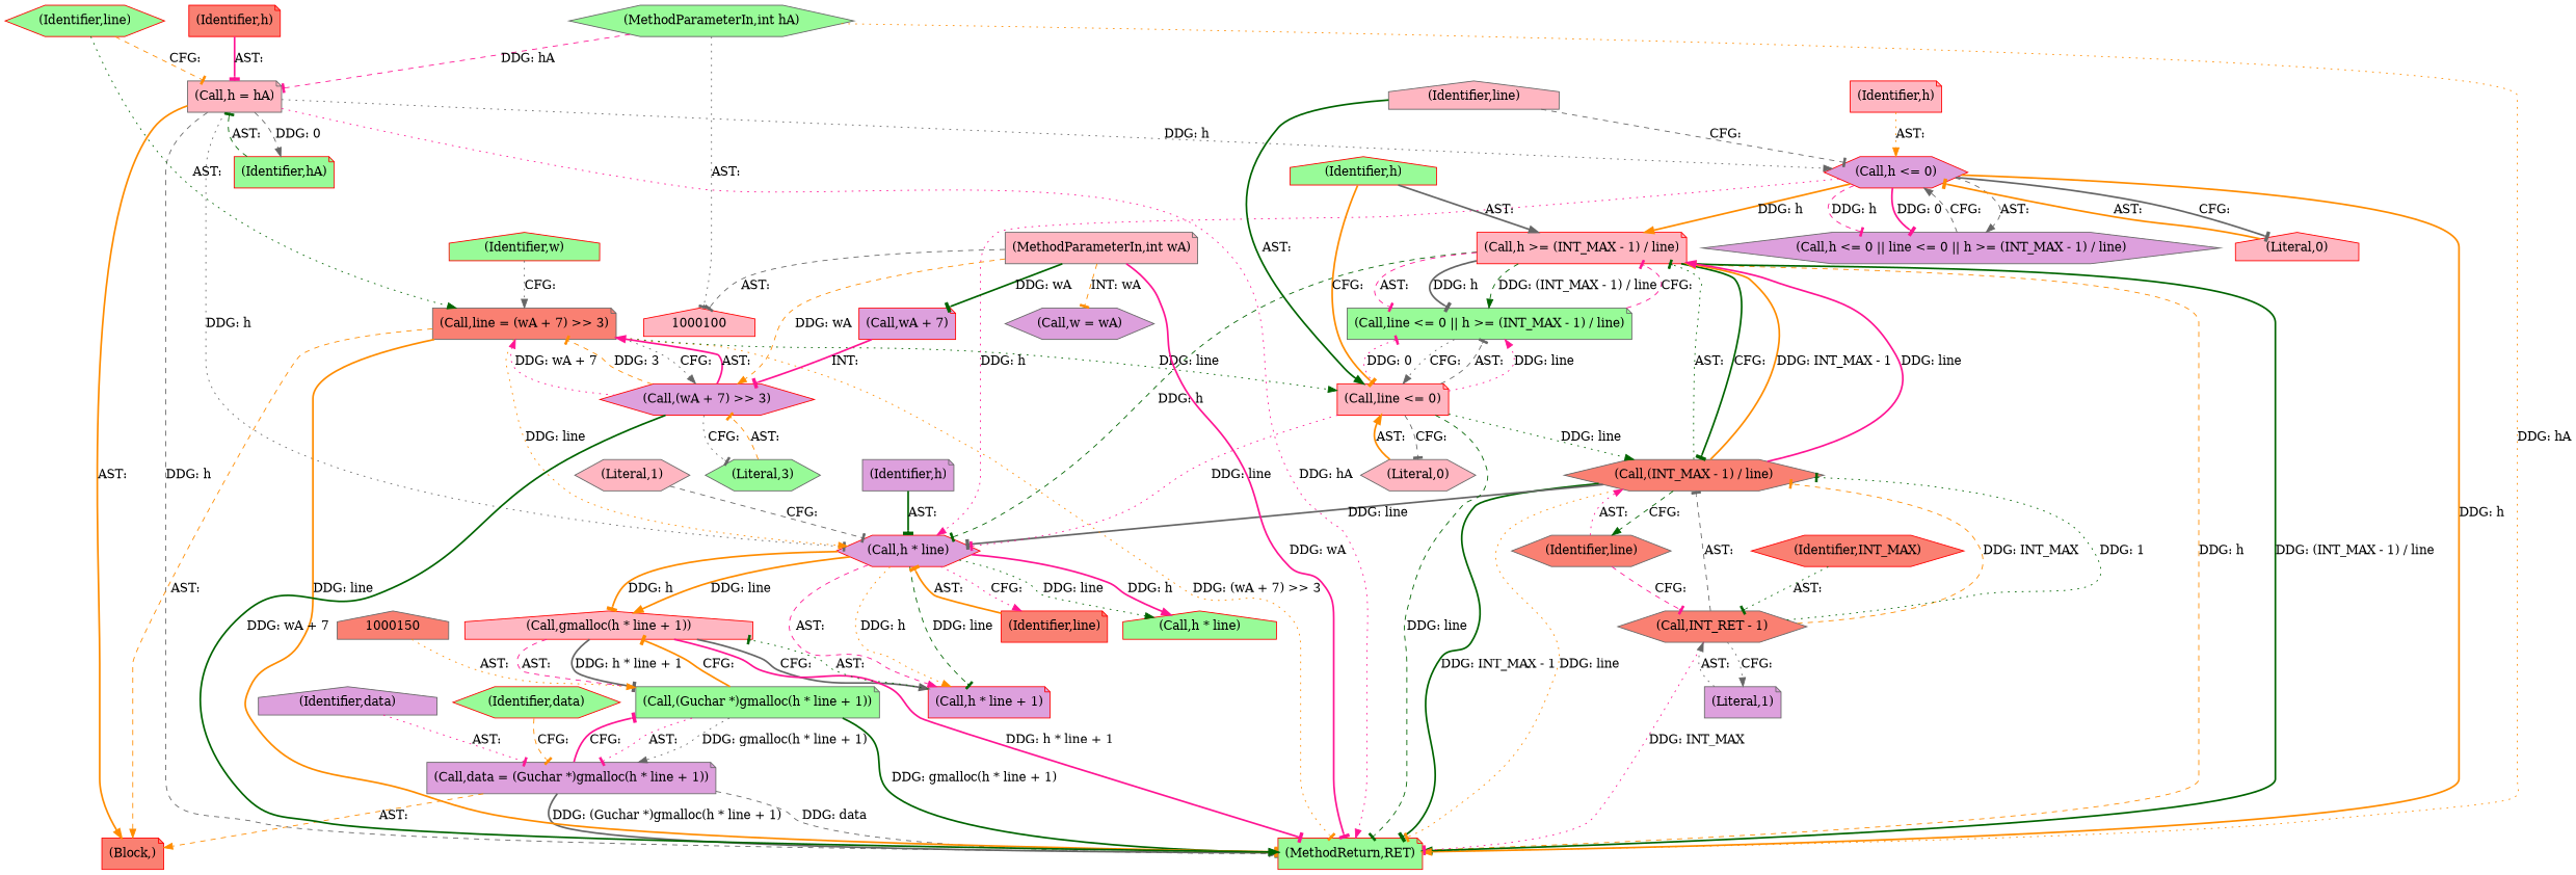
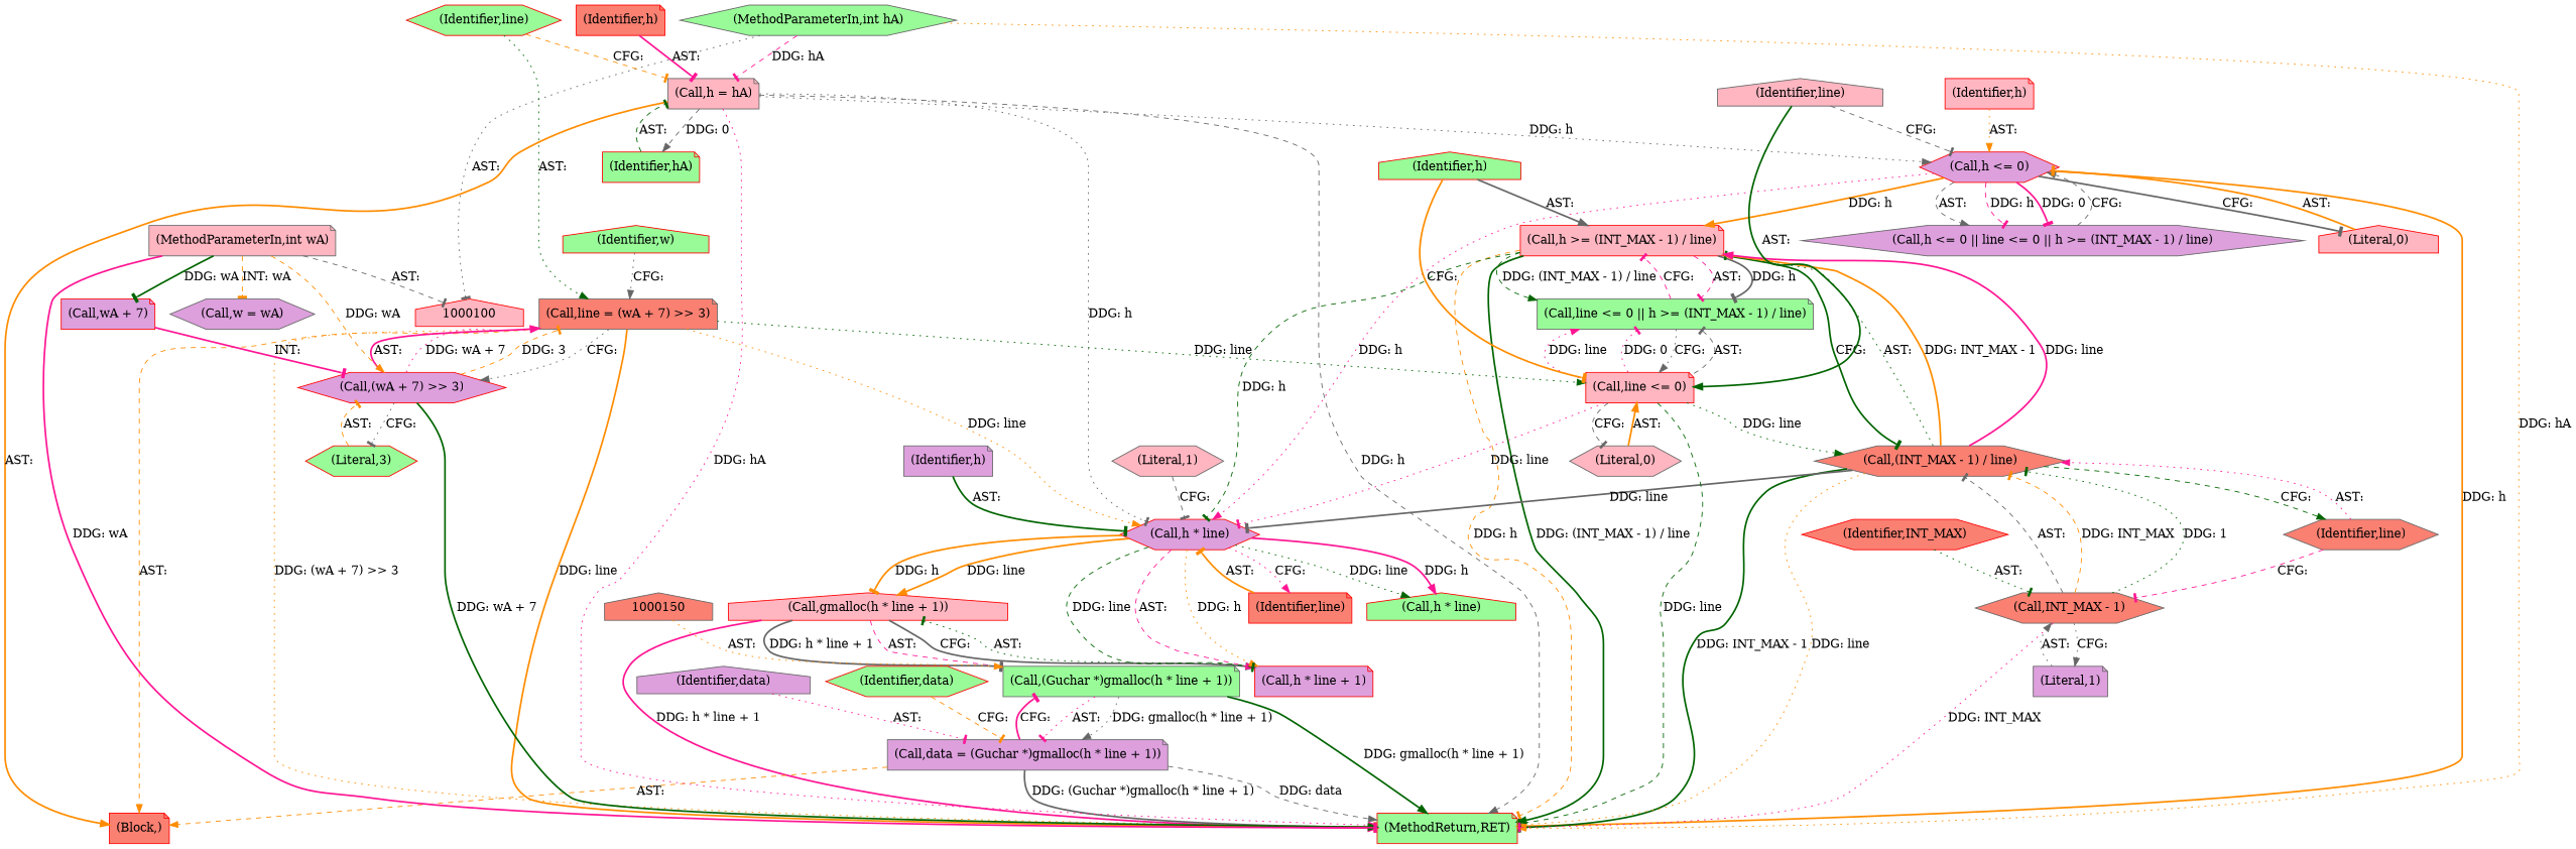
  digraph {
    node [color=red fillcolor=lightpink shape=note style=filled]
    edge [arrowhead=tee color=darkorange style=bold]
    n1 [label="(Call,gmalloc(h * line + 1))" shape=house]
    n2 [color=gray40 fillcolor=palegreen label="(Call,(Guchar *)gmalloc(h * line + 1))"]
    n3 [fillcolor=plum label="(Call,h * line + 1)"]
    n4 [fillcolor=palegreen label="(MethodReturn,RET)"]
    n5 [color=gray40 fillcolor=plum label="(Call,data = (Guchar *)gmalloc(h * line + 1))"]
    n6 [fillcolor=plum label="(Call,h * line)" shape=hexagon]
    n7 [fillcolor=salmon label="(Identifier,line)"]
    n8 [fillcolor=palegreen label="(Call,h * line)" shape=house]
    n9 [fillcolor=plum label="(Call,h <= 0)" shape=hexagon]
    n10 [label="(Call,h >= (INT_MAX - 1) / line)"]
    n11 [color=gray40 fillcolor=plum label="(Call,h <= 0 || line <= 0 || h >= (INT_MAX - 1) / line)" shape=hexagon]
    n12 [label="(Literal,0)" shape=house]
    n13 [color=gray40 fillcolor=salmon label="(Call,(INT_MAX - 1) / line)" shape=hexagon]
    n14 [color=gray40 fillcolor=palegreen label="(Call,line <= 0 || h >= (INT_MAX - 1) / line)"]
    n15 [color=gray40 label="(Call,h = hA)"]
    n16 [fillcolor=palegreen label="(Identifier,hA)"]
    n17 [fillcolor=salmon label="(Block,)"]
    n18 [color=gray40 fillcolor=palegreen label="(MethodParameterIn,int hA)" shape=hexagon]
    1000100 [shape=house]
    n20 [color=gray40 fillcolor=salmon label="(Identifier,line)" shape=hexagon]
    n21 [label="(Call,line <= 0)"]
-   n22 [color=gray40 fillcolor=salmon label="(Call,INT_RET - 1)" shape=hexagon]
+   n22 [color=gray40 fillcolor=salmon label="(Call,INT_MAX - 1)" shape=hexagon]
    n23 [color=gray40 fillcolor=plum label="(Literal,1)"]
    n24 [color=gray40 label="(Literal,0)" shape=hexagon]
    n25 [color=gray40 fillcolor=salmon label="(Call,line = (wA + 7) >> 3)"]
    n26 [fillcolor=plum label="(Call,(wA + 7) >> 3)" shape=hexagon]
-   n27 [color=gray40 fillcolor=palegreen label="(Literal,3)" shape=hexagon]
+   n27 [fillcolor=palegreen label="(Literal,3)" shape=hexagon]
    n28 [color=gray40 label="(MethodParameterIn,int wA)"]
    n29 [fillcolor=plum label="(Call,wA + 7)"]
    n30 [color=gray40 fillcolor=plum label="(Call,w = wA)" shape=hexagon]
    n31 [fillcolor=salmon label="(Identifier,h)"]
    n32 [label="(Identifier,h)"]
    n33 [fillcolor=salmon label="(Identifier,INT_MAX)" shape=hexagon]
    n34 [color=gray40 label="(Identifier,line)" shape=house]
    n35 [color=gray40 label="(Literal,1)" shape=hexagon]
    n36 [fillcolor=palegreen label="(Identifier,line)" shape=hexagon]
    n37 [fillcolor=palegreen label="(Identifier,data)" shape=hexagon]
    n38 [color=gray40 fillcolor=plum label="(Identifier,data)" shape=house]
    n39 [color=gray40 fillcolor=plum label="(Identifier,h)"]
    n40 [fillcolor=palegreen label="(Identifier,h)" shape=house]
    n41 [fillcolor=palegreen label="(Identifier,w)" shape=house]
    1000150 [color=gray40 fillcolor=salmon shape=house]
    n1 -> n2 [color=deeppink label="AST: " style=dashed]
    n1 -> n2 [color=gray40 label="DDG: h * line + 1"]
    n1 -> n3 [arrowhead=normal color=gray40 label="CFG: "]
-   n1 -> n4 [color=deeppink label="DDG: h * line + 1"]
-   n2 -> n1 [label="CFG: "]
+   n1 -> n4 [arrowhead=normal color=deeppink label="DDG: h * line + 1"]
    n2 -> n4 [arrowhead=normal color=darkgreen label="DDG: gmalloc(h * line + 1)"]
    n2 -> n5 [color=deeppink label="AST: " style=dotted]
    n2 -> n5 [arrowhead=normal color=gray40 label="DDG: gmalloc(h * line + 1)" style=dotted]
    n3 -> n1 [color=darkgreen label="AST: " style=dotted]
    n5 -> n2 [color=deeppink label="CFG: "]
    n5 -> n4 [color=gray40 label="DDG: (Guchar *)gmalloc(h * line + 1)"]
    n5 -> n4 [arrowhead=normal color=gray40 label="DDG: data" style=dashed]
    n5 -> n17 [arrowhead=normal label="AST: " style=dashed]
    n6 -> n1 [label="DDG: h"]
    n6 -> n1 [arrowhead=normal label="DDG: line"]
    n6 -> n3 [arrowhead=normal color=deeppink label="AST: " style=dashed]
    n6 -> n3 [arrowhead=normal label="DDG: h" style=dotted]
    n6 -> n3 [color=darkgreen label="DDG: line" style=dashed]
    n6 -> n7 [arrowhead=normal color=deeppink label="CFG: " style=dotted]
    n6 -> n8 [arrowhead=normal color=deeppink label="DDG: h"]
    n6 -> n8 [arrowhead=normal color=darkgreen label="DDG: line" style=dotted]
    n7 -> n6 [label="AST: "]
    n9 -> n4 [arrowhead=normal label="DDG: h"]
    n9 -> n6 [arrowhead=normal color=deeppink label="DDG: h" style=dotted]
    n9 -> n10 [arrowhead=normal label="DDG: h"]
    n9 -> n11 [arrowhead=normal color=gray40 label="AST: " style=dashed]
    n9 -> n11 [color=deeppink label="DDG: h" style=dashed]
    n9 -> n11 [color=deeppink label="DDG: 0"]
    n9 -> n12 [color=gray40 label="CFG: "]
    n10 -> n4 [label="DDG: h" style=dashed]
    n10 -> n4 [arrowhead=normal color=darkgreen label="DDG: (INT_MAX - 1) / line"]
    n10 -> n6 [color=darkgreen label="DDG: h" style=dashed]
    n10 -> n13 [color=darkgreen label="CFG: "]
    n10 -> n14 [color=deeppink label="AST: " style=dashed]
    n10 -> n14 [color=gray40 label="DDG: h"]
    n10 -> n14 [arrowhead=normal color=darkgreen label="DDG: (INT_MAX - 1) / line" style=dashed]
    n11 -> n9 [arrowhead=normal color=gray40 label="CFG: " style=dashed]
    n12 -> n9 [label="AST: "]
    n13 -> n4 [color=darkgreen label="DDG: INT_MAX - 1"]
    n13 -> n4 [label="DDG: line" style=dotted]
    n13 -> n6 [color=gray40 label="DDG: line"]
    n13 -> n10 [color=darkgreen label="AST: " style=dotted]
    n13 -> n10 [arrowhead=normal label="DDG: INT_MAX - 1"]
    n13 -> n10 [arrowhead=normal color=deeppink label="DDG: line"]
    n13 -> n20 [arrowhead=normal color=darkgreen label="CFG: " style=dashed]
    n14 -> n10 [color=deeppink label="CFG: " style=dashed]
    n14 -> n21 [arrowhead=normal color=gray40 label="CFG: " style=dotted]
    n15 -> n4 [arrowhead=normal color=deeppink label="DDG: hA" style=dotted]
    n15 -> n4 [arrowhead=normal color=gray40 label="DDG: h" style=dashed]
    n15 -> n6 [color=gray40 label="DDG: h" style=dotted]
    n15 -> n9 [arrowhead=normal color=gray40 label="DDG: h" style=dotted]
    n15 -> n16 [arrowhead=normal color=gray40 label="DDG: 0" style=dashed]
    n15 -> n17 [arrowhead=normal label="AST: "]
    n16 -> n15 [color=darkgreen label="AST: " style=dashed]
    n18 -> n4 [arrowhead=normal label="DDG: hA" style=dotted]
    n18 -> n15 [color=deeppink label="DDG: hA" style=dashed]
    n18 -> 1000100 [color=gray40 label="AST: " style=dotted]
    n20 -> n13 [arrowhead=normal color=deeppink label="AST: " style=dotted]
    n20 -> n22 [color=deeppink label="CFG: " style=dashed]
    n21 -> n4 [color=darkgreen label="DDG: line" style=dashed]
    n21 -> n6 [color=deeppink label="DDG: line" style=dotted]
    n21 -> n13 [arrowhead=normal color=darkgreen label="DDG: line" style=dotted]
    n21 -> n14 [color=gray40 label="AST: " style=dashed]
    n21 -> n14 [arrowhead=normal color=deeppink label="DDG: line" style=dotted]
    n21 -> n14 [color=deeppink label="DDG: 0" style=dotted]
    n21 -> n24 [color=gray40 label="CFG: " style=dashed]
    n22 -> n4 [color=deeppink label="DDG: INT_MAX" style=dotted]
    n22 -> n13 [color=gray40 label="AST: " style=dashed]
    n22 -> n13 [label="DDG: INT_MAX" style=dashed]
    n22 -> n13 [color=darkgreen label="DDG: 1" style=dotted]
    n22 -> n23 [arrowhead=normal color=gray40 label="CFG: " style=dotted]
    n23 -> n22 [arrowhead=normal color=gray40 label="AST: " style=dotted]
    n24 -> n21 [arrowhead=normal label="AST: "]
    n25 -> n4 [label="DDG: line"]
    n25 -> n4 [label="DDG: (wA + 7) >> 3" style=dotted]
    n25 -> n6 [arrowhead=normal label="DDG: line" style=dotted]
    n25 -> n17 [arrowhead=normal label="AST: " style=dashed]
    n25 -> n21 [arrowhead=normal color=darkgreen label="DDG: line" style=dotted]
    n25 -> n26 [arrowhead=normal color=gray40 label="CFG: " style=dotted]
    n26 -> n4 [arrowhead=normal color=darkgreen label="DDG: wA + 7"]
    n26 -> n25 [arrowhead=normal color=deeppink label="AST: "]
    n26 -> n25 [arrowhead=normal color=deeppink label="DDG: wA + 7" style=dotted]
    n26 -> n25 [label="DDG: 3" style=dashed]
    n26 -> n27 [color=gray40 label="CFG: " style=dotted]
    n27 -> n26 [label="AST: " style=dashed]
    n28 -> n4 [color=deeppink label="DDG: wA"]
    n28 -> 1000100 [color=gray40 label="AST: " style=dashed]
    n28 -> n26 [arrowhead=normal label="DDG: wA" style=dashed]
    n28 -> n29 [color=darkgreen label="DDG: wA"]
    n28 -> n30 [label="INT: wA" style=dashed]
    n29 -> n26 [color=deeppink label="INT: "]
    n31 -> n15 [color=deeppink label="AST: "]
    n32 -> n9 [arrowhead=normal label="AST: " style=dotted]
    n33 -> n22 [color=darkgreen label="AST: " style=dotted]
    n34 -> n9 [color=gray40 label="CFG: " style=dashed]
    n34 -> n21 [arrowhead=normal color=darkgreen label="AST: "]
    n35 -> n6 [color=gray40 label="CFG: " style=dashed]
    n36 -> n15 [label="CFG: " style=dashed]
    n36 -> n25 [arrowhead=normal color=darkgreen label="AST: " style=dotted]
    n37 -> n5 [label="CFG: " style=dashed]
    n38 -> n5 [color=deeppink label="AST: " style=dotted]
    n39 -> n6 [color=darkgreen label="AST: "]
    n40 -> n10 [arrowhead=normal color=gray40 label="AST: "]
    n40 -> n21 [label="CFG: "]
    n41 -> n25 [arrowhead=normal color=gray40 label="CFG: " style=dotted]
    1000150 -> n2 [arrowhead=normal label="AST: " style=dotted]
  }
